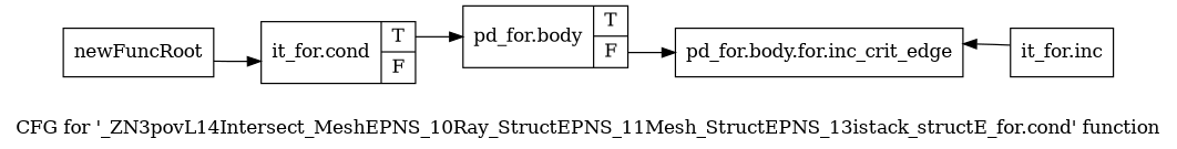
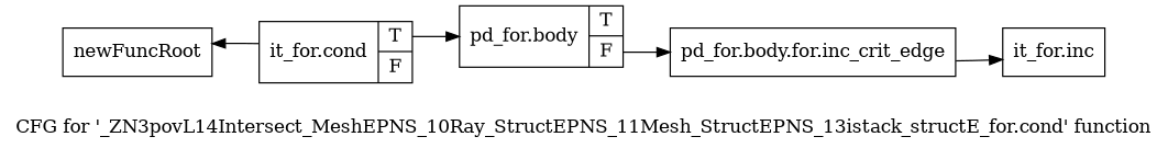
  digraph {
    label="CFG for '_ZN3povL14Intersect_MeshEPNS_10Ray_StructEPNS_11Mesh_StructEPNS_13istack_structE_for.cond' function"
    rankdir=LR
    node [shape=record]
    n1 [label="{newFuncRoot}"]
    n2 [label="{it_for.cond|{<s0>T|<s1>F}}"]
    n3 [label="{pd_for.body|{<s0>T|<s1>F}}"]
    n4 [label="{pd_for.body.for.inc_crit_edge}"]
    n5 [label="{it_for.inc}"]
-   n1 -> n2
+   n2 -> n1
    n2 -> n3 [tailport=s0]
    n3 -> n4 [tailport=s1]
-   n5 -> n4
+   n4 -> n5
  }
